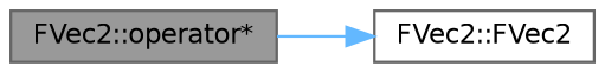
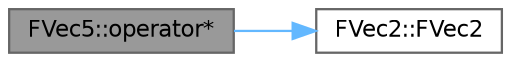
  digraph {
    rankdir=LR
    node [fontname=Helvetica fontsize=10 shape=box style=filled]
-   n1 [color=gray40 fillcolor=grey60 fontcolor=black height=0.2 label="FVec2::operator*" width=0.4]
+   n1 [color=gray40 fillcolor=grey60 fontcolor=black height=0.2 label="FVec5::operator*" width=0.4]
    n2 [color=grey40 fillcolor=white height=0.2 label="FVec2::FVec2" width=0.4]
    n1 -> n2 [color=steelblue1 fontname=Helvetica fontsize=10 labelfontname=Helvetica labelfontsize=10 style=solid]
  }
